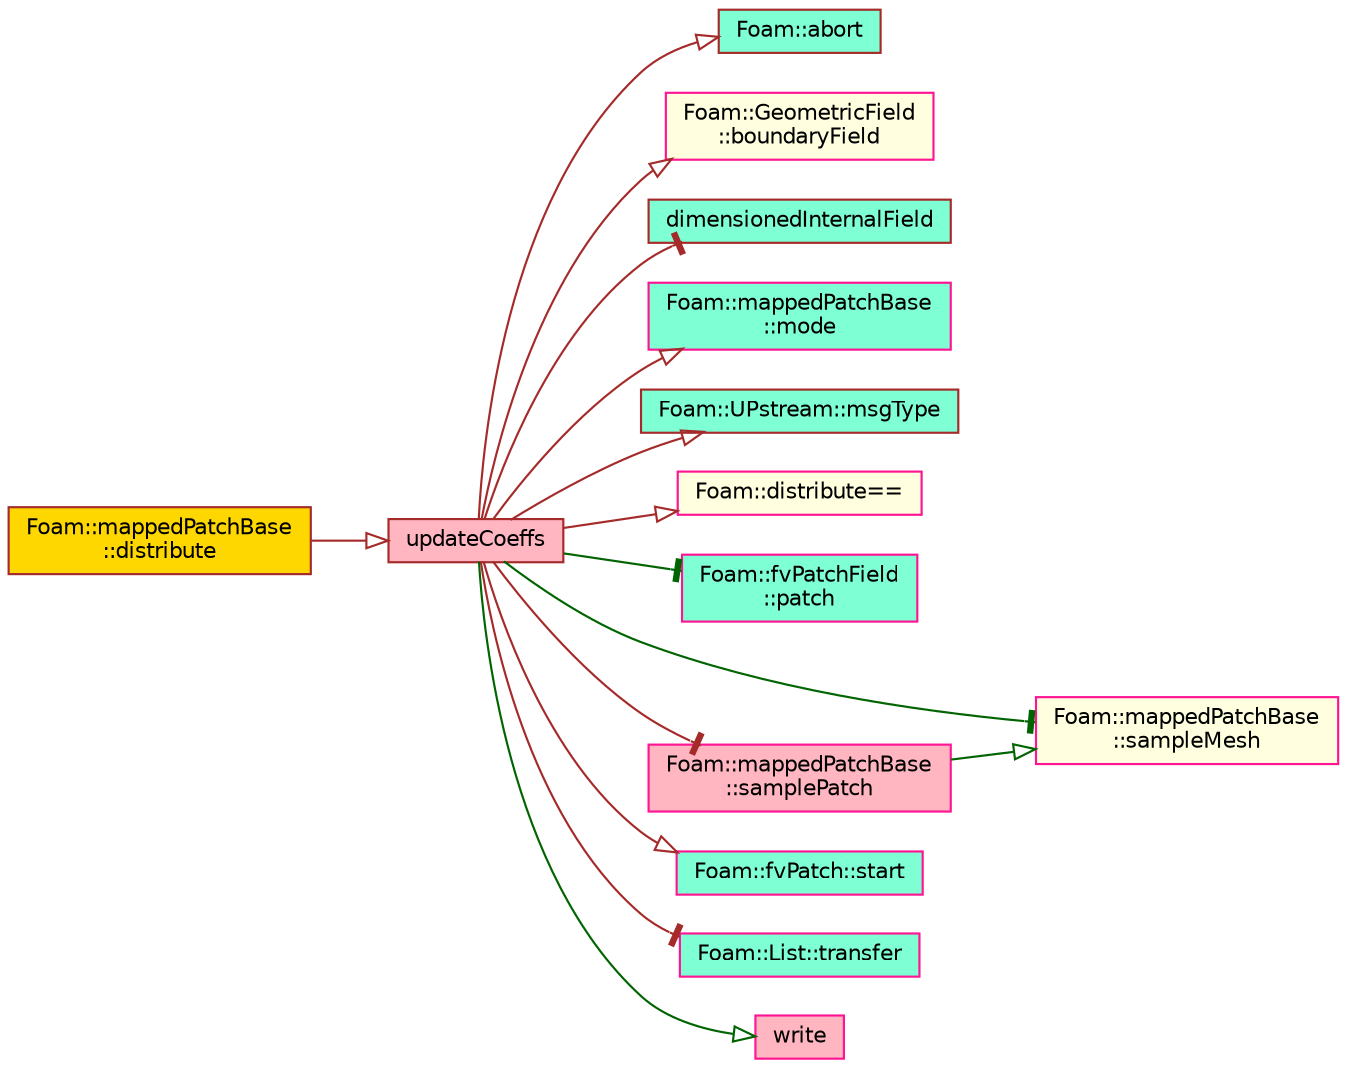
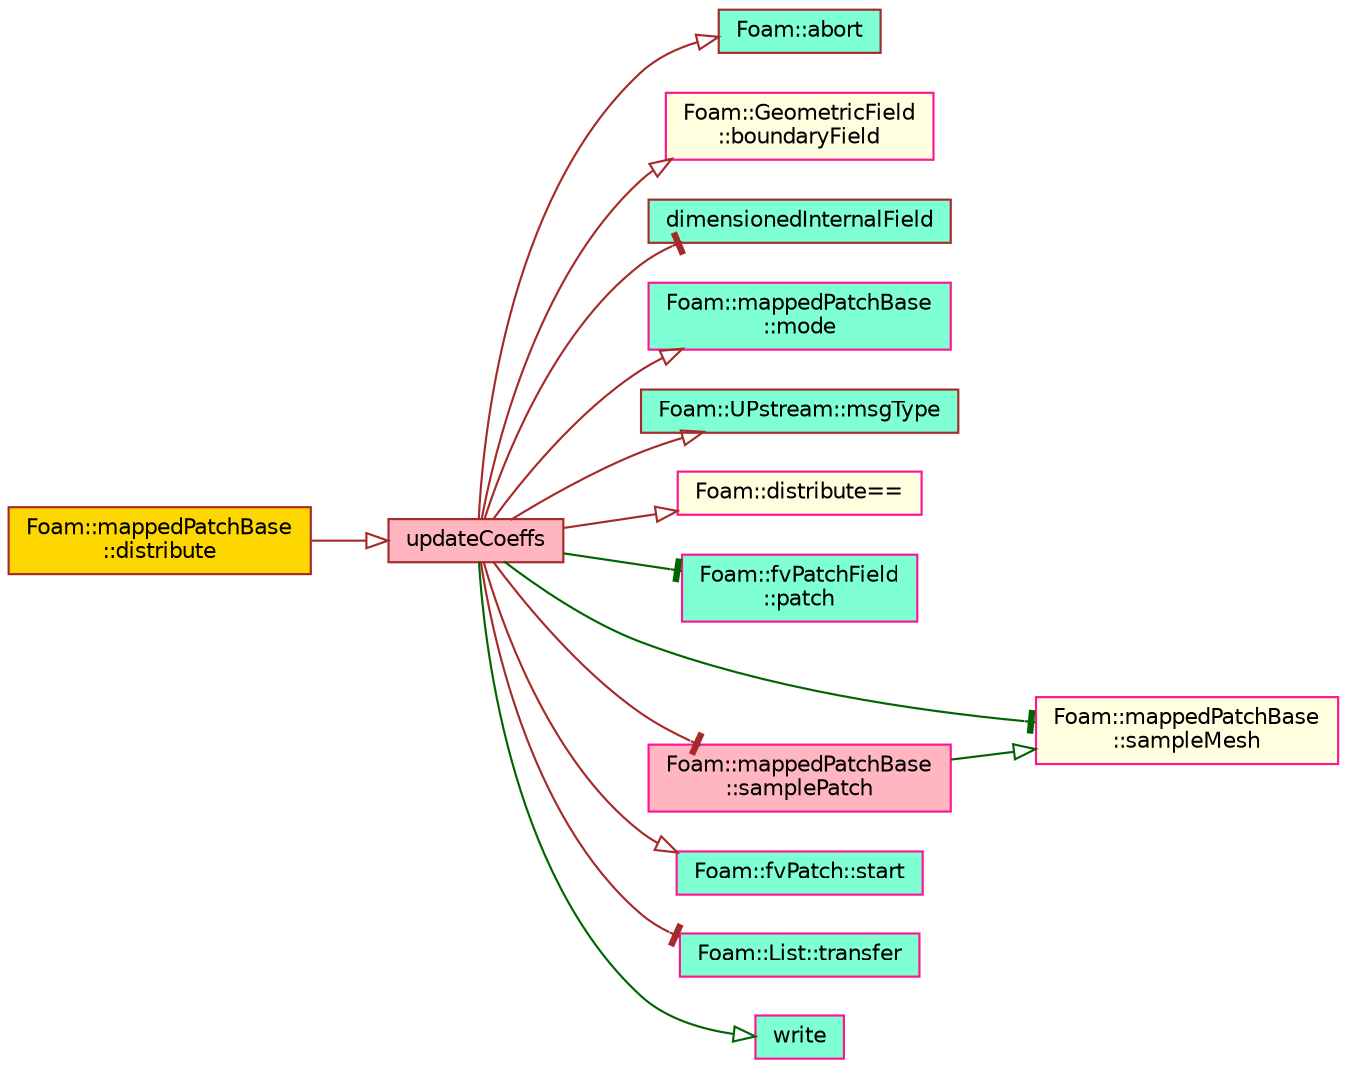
  digraph {
    rankdir=LR
    node [color=deeppink fillcolor=aquamarine fontname=Helvetica fontsize=10 shape=record style=filled]
    edge [arrowhead=onormal color=brown fontname=Helvetica fontsize=10 labelfontname=Helvetica labelfontsize=10 style=solid]
    n1 [color=brown fillcolor=lightpink fontcolor=black height=0.2 label=updateCoeffs width=0.4]
    n2 [color=brown height=0.2 label="Foam::abort" width=0.4]
    n3 [fillcolor=lightyellow height=0.2 label="Foam::GeometricField\l::boundaryField" width=0.4]
    n4 [color=brown height=0.2 label=dimensionedInternalField width=0.4]
    n5 [height=0.2 label="Foam::mappedPatchBase\l::mode" width=0.4]
    n6 [color=brown height=0.2 label="Foam::UPstream::msgType" width=0.4]
    n7 [fillcolor=lightyellow height=0.2 label="Foam::distribute==" width=0.4]
    n8 [height=0.2 label="Foam::fvPatchField\l::patch" width=0.4]
    n9 [fillcolor=lightyellow height=0.2 label="Foam::mappedPatchBase\l::sampleMesh" width=0.4]
    n10 [fillcolor=lightpink height=0.2 label="Foam::mappedPatchBase\l::samplePatch" width=0.4]
    n11 [height=0.2 label="Foam::fvPatch::start" width=0.4]
    n12 [height=0.2 label="Foam::List::transfer" width=0.4]
-   n13 [fillcolor=lightpink height=0.2 label=write width=0.4]
+   n13 [height=0.2 label=write width=0.4]
    n14 [color=brown fillcolor=gold height=0.2 label="Foam::mappedPatchBase\l::distribute" width=0.4]
    n1 -> n2
    n1 -> n3
    n1 -> n4 [arrowhead=tee]
    n1 -> n5
    n1 -> n6
    n1 -> n7
    n1 -> n8 [arrowhead=tee color=darkgreen]
    n1 -> n9 [arrowhead=tee color=darkgreen]
    n1 -> n10 [arrowhead=tee]
    n1 -> n11
    n1 -> n12 [arrowhead=tee]
    n1 -> n13 [color=darkgreen]
    n10 -> n9 [color=darkgreen]
    n14 -> n1
  }
